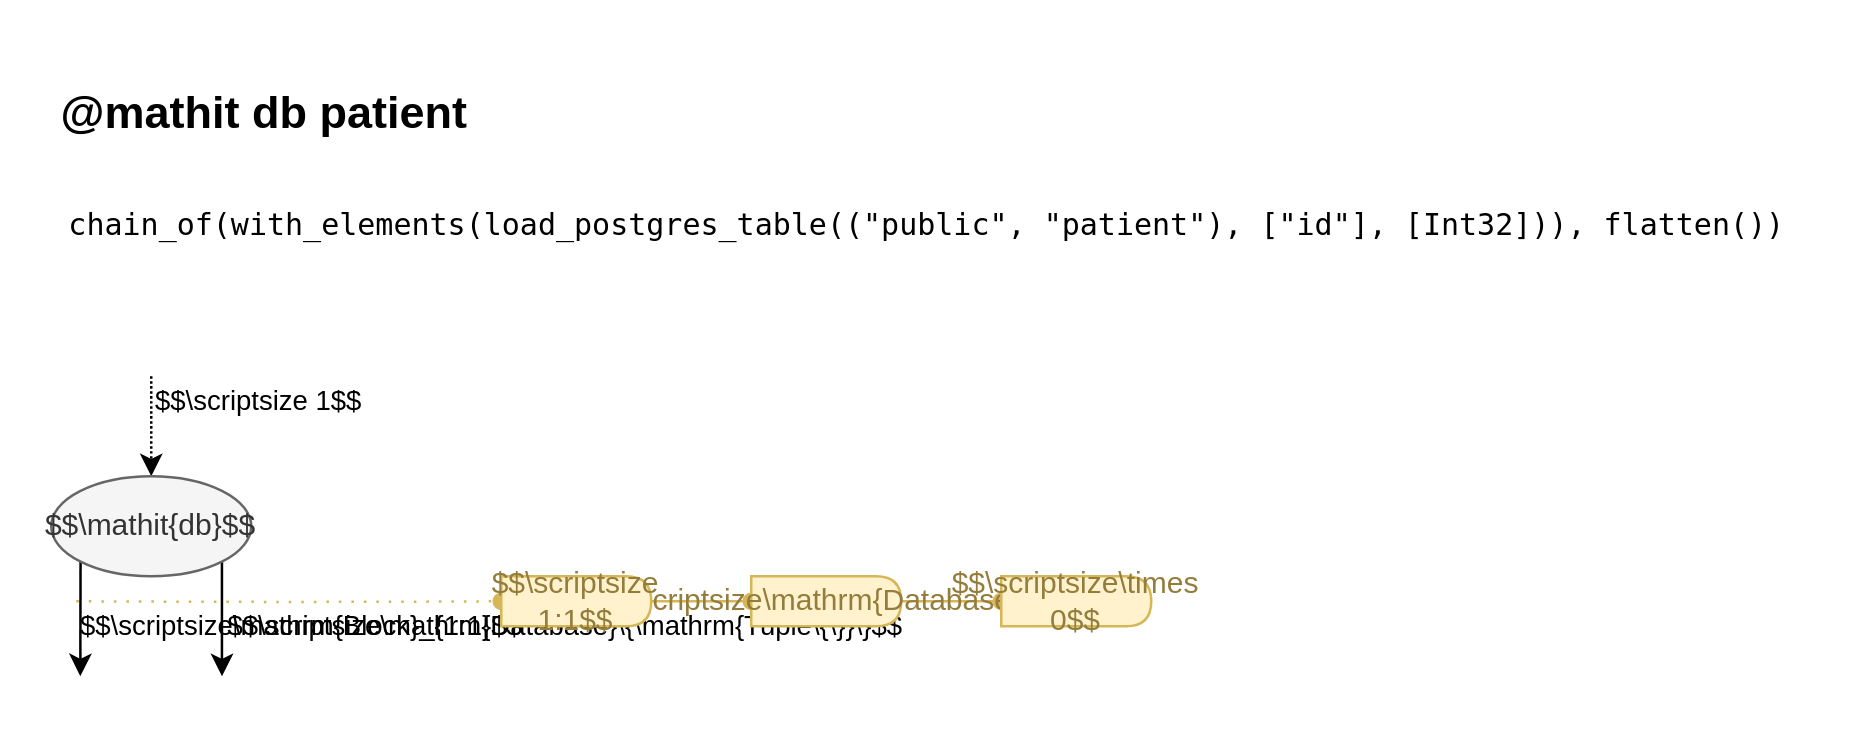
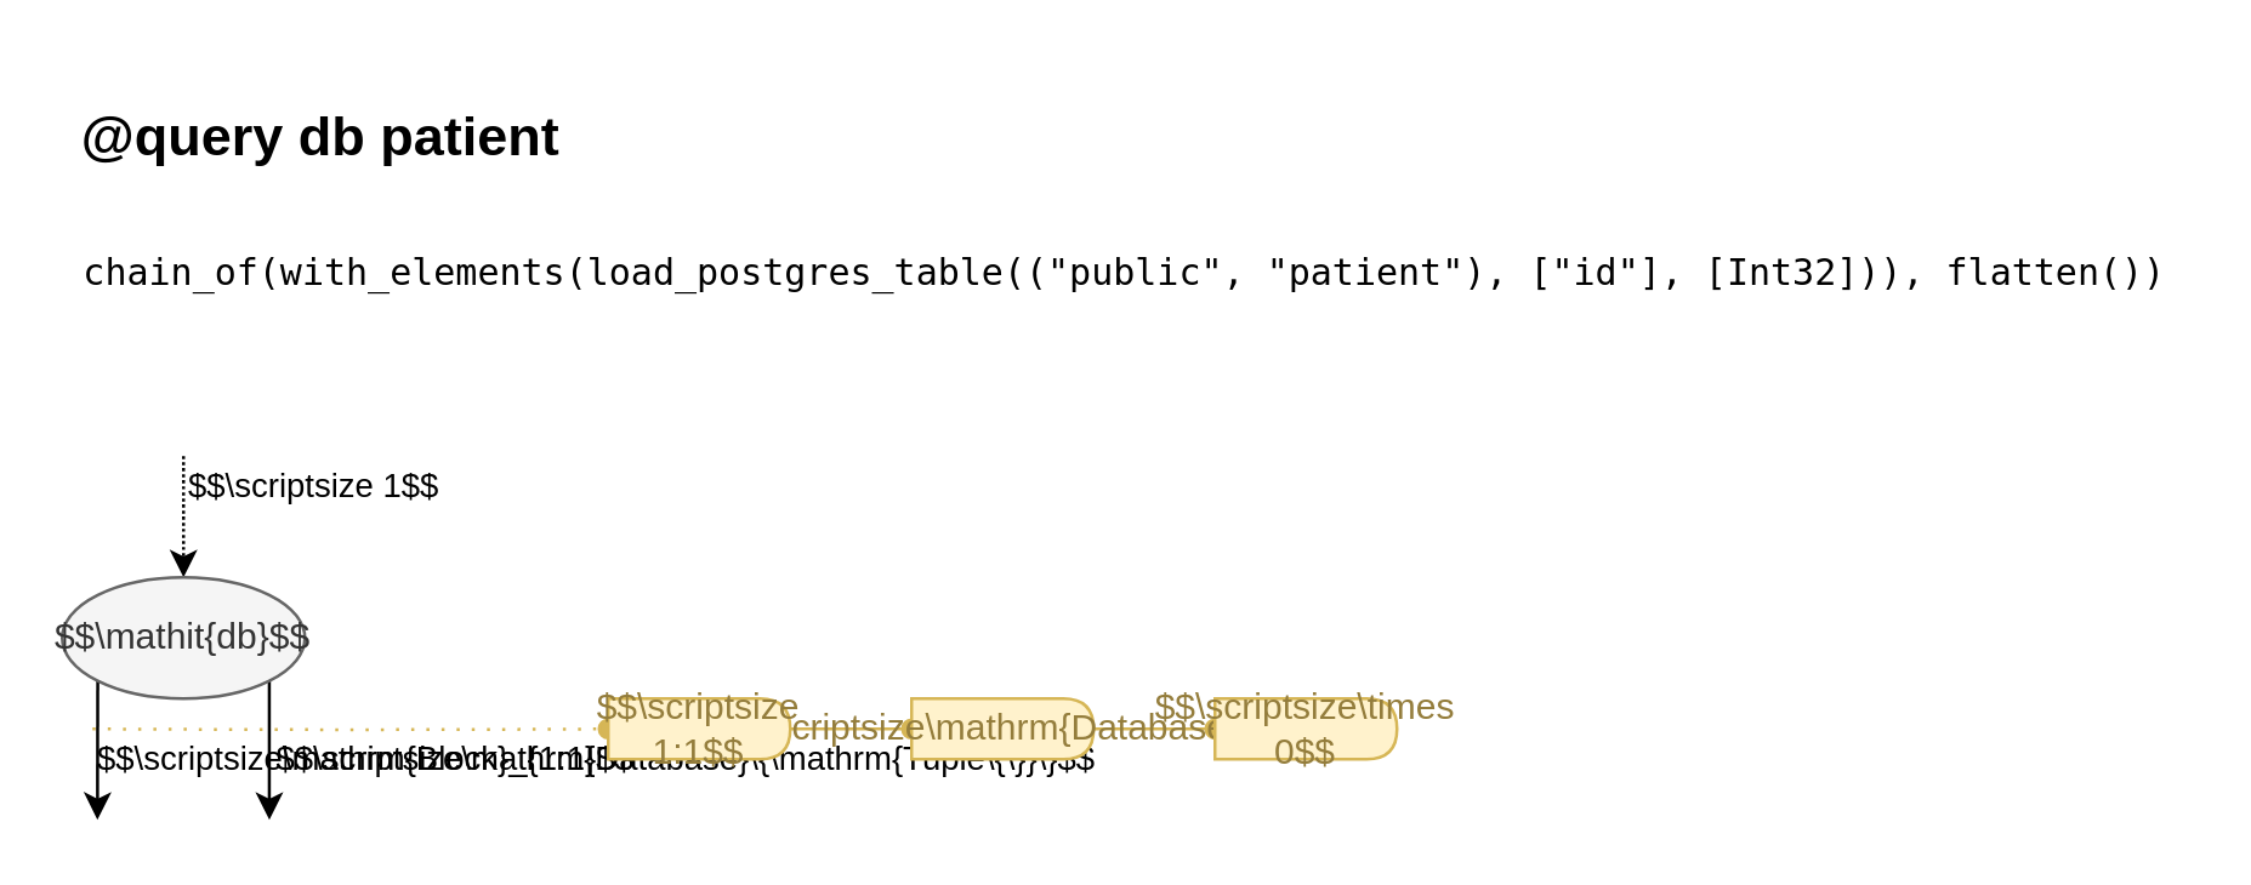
  <mxCell id="0" />
  <mxCell id="1" parent="0" />
- <mxCell id="2" value="&lt;h2&gt;@mathit db patient&lt;/h2&gt;" style="text;html=1;align=center;verticalAlign=middle;resizable=0;points=[];autosize=1;" vertex="1" parent="1"><mxGeometry x="20" y="20" width="170" height="50" as="geometry" /></mxCell>
+ <mxCell id="2" value="&lt;h2&gt;@query db patient&lt;/h2&gt;" style="text;html=1;align=center;verticalAlign=middle;resizable=0;points=[];autosize=1;" vertex="1" parent="1"><mxGeometry x="20" y="20" width="170" height="50" as="geometry" /></mxCell>
  <mxCell id="3" value="&lt;pre&gt;chain_of(with_elements(load_postgres_table((&quot;public&quot;, &quot;patient&quot;), [&quot;id&quot;], [Int32])), flatten())&lt;/pre&gt;" style="text;html=1;align=center;verticalAlign=middle;resizable=0;points=[];autosize=1;" vertex="1" parent="1"><mxGeometry x="20" y="70" width="700" height="40" as="geometry" /></mxCell>
  <mxCell id="4" style="edgeStyle=orthogonalEdgeStyle;rounded=0;orthogonalLoop=1;jettySize=auto;html=1;entryX=0.5;entryY=0;entryDx=0;entryDy=0;curved=1;dashed=1;dashPattern=1 1;" edge="1" parent="1" target="10"><mxGeometry relative="1" as="geometry"><mxPoint x="60" y="150" as="targetPoint" /><mxPoint x="60" y="150" as="sourcePoint" /><Array as="points"><mxPoint x="60" y="160" /><mxPoint x="60" y="160" /></Array></mxGeometry></mxCell>
  <mxCell id="5" value="$$\scriptsize 1$$" style="edgeLabel;html=1;align=left;verticalAlign=middle;resizable=0;points=[];labelBackgroundColor=none;" vertex="1" connectable="0" parent="4"><mxGeometry x="-0.24" y="-1" relative="1" as="geometry"><mxPoint x="1" y="-5.2" as="offset" /></mxGeometry></mxCell>
  <mxCell id="6" style="edgeStyle=orthogonalEdgeStyle;curved=1;rounded=0;orthogonalLoop=1;jettySize=auto;html=1;exitX=1;exitY=1;exitDx=0;exitDy=0;" edge="1" parent="1" source="10"><mxGeometry relative="1" as="geometry"><mxPoint x="88.286" y="270" as="targetPoint" /></mxGeometry></mxCell>
  <mxCell id="7" value="$$\scriptsize\mathrm{Database}\{\mathrm{Tuple\{\}}\}$$" style="edgeLabel;html=1;align=left;verticalAlign=middle;resizable=0;points=[];labelBackgroundColor=none;" vertex="1" connectable="0" parent="6"><mxGeometry x="0.309" relative="1" as="geometry"><mxPoint y="-4.04" as="offset" /></mxGeometry></mxCell>
  <mxCell id="8" style="edgeStyle=orthogonalEdgeStyle;curved=1;rounded=0;orthogonalLoop=1;jettySize=auto;html=1;exitX=0;exitY=1;exitDx=0;exitDy=0;" edge="1" parent="1" source="10"><mxGeometry relative="1" as="geometry"><mxPoint x="31.619" y="270" as="targetPoint" /></mxGeometry></mxCell>
  <mxCell id="9" value="$$\scriptsize\mathrm{Block}_{1:1}$$" style="edgeLabel;html=1;align=left;verticalAlign=middle;resizable=0;points=[];labelBackgroundColor=none;" vertex="1" connectable="0" parent="8"><mxGeometry x="0.13" y="-6" relative="1" as="geometry"><mxPoint x="4.37" y="0.2" as="offset" /></mxGeometry></mxCell>
  <mxCell id="10" value="$$\mathit{db}$$" style="ellipse;whiteSpace=wrap;html=1;fillColor=#f5f5f5;strokeColor=#666666;fontColor=#333333;" vertex="1" parent="1"><mxGeometry x="20" y="190" width="80" height="40" as="geometry" /></mxCell>
  <mxCell id="11" style="edgeStyle=orthogonalEdgeStyle;curved=1;rounded=0;orthogonalLoop=1;jettySize=auto;html=1;entryX=0;entryY=0.5;entryDx=0;entryDy=0;endArrow=oval;endFill=1;fillColor=#fff2cc;strokeColor=#d6b656;" edge="1" parent="1" source="16" target="13"><mxGeometry relative="1" as="geometry" /></mxCell>
  <mxCell id="12" style="edgeStyle=orthogonalEdgeStyle;curved=1;rounded=0;orthogonalLoop=1;jettySize=auto;html=1;entryX=0;entryY=0.5;entryDx=0;entryDy=0;endArrow=oval;endFill=1;fillColor=#fff2cc;strokeColor=#d6b656;" edge="1" parent="1" source="13" target="15"><mxGeometry relative="1" as="geometry" /></mxCell>
  <mxCell id="13" value="&lt;font color=&quot;#947D3C&quot;&gt;$$\scriptsize\mathrm{Database}$$&lt;/font&gt;" style="shape=delay;whiteSpace=wrap;html=1;labelBackgroundColor=none;align=center;verticalAlign=middle;strokeColor=#d6b656;fillColor=#fff2cc;" vertex="1" parent="1"><mxGeometry x="300" y="230" width="60" height="20" as="geometry" /></mxCell>
  <mxCell id="14" style="edgeStyle=orthogonalEdgeStyle;curved=1;rounded=0;orthogonalLoop=1;jettySize=auto;html=1;endArrow=oval;endFill=1;fillColor=#fff2cc;strokeColor=#d6b656;entryX=0;entryY=0.5;entryDx=0;entryDy=0;dashed=1;dashPattern=1 4;" edge="1" parent="1" target="16"><mxGeometry relative="1" as="geometry"><mxPoint x="200" y="240" as="targetPoint" /><mxPoint x="30" y="240" as="sourcePoint" /></mxGeometry></mxCell>
  <mxCell id="15" value="&lt;font color=&quot;#947D3C&quot;&gt;$$\scriptsize\times 0$$&lt;/font&gt;" style="shape=delay;whiteSpace=wrap;html=1;labelBackgroundColor=none;align=center;verticalAlign=middle;strokeColor=#d6b656;fillColor=#fff2cc;" vertex="1" parent="1"><mxGeometry x="400" y="230" width="60" height="20" as="geometry" /></mxCell>
  <mxCell id="16" value="&lt;font color=&quot;#947D3C&quot;&gt;$$\scriptsize 1:1$$&lt;/font&gt;" style="shape=delay;whiteSpace=wrap;html=1;labelBackgroundColor=none;align=center;verticalAlign=middle;strokeColor=#d6b656;fillColor=#fff2cc;" vertex="1" parent="1"><mxGeometry x="200" y="230" width="60" height="20" as="geometry" /></mxCell>
